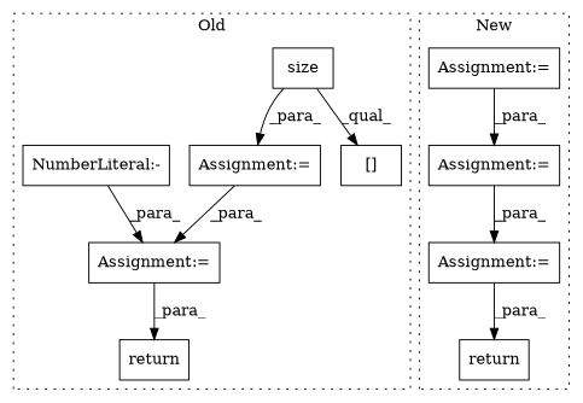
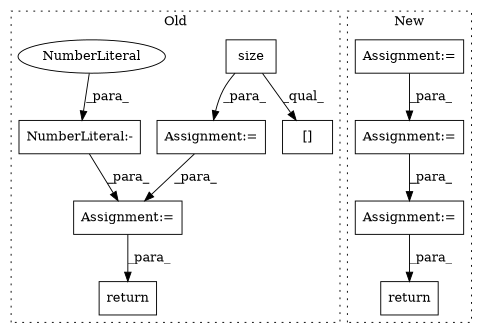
  digraph {
    node [a=7 l=1 shape=box]
    n1 [a=32 l=6 label=size s=1713]
    n2 [a=41 l=7 label=return s=1801]
    n3 [label="Assignment:=" s=1677]
    n4 [label="Assignment:=" s=1746]
    n5 [a=38 label="NumberLiteral:-" s=1764]
+   n6 [a=34 label=NumberLiteral s=1765 shape=ellipse]
    n7 [a=2 l="9,1" label="[]" s="1711,1737"]
    n8 [a=41 l=7 label=return s=1644]
    n9 [label="Assignment:=" s=1433]
    n10 [label="Assignment:=" s=1480]
    n11 [l=2 label="Assignment:=" s=1604]
    subgraph cluster_1 {
      label=Old
      style=dotted
      n1
      n2
      n3
      n4
      n5
+     n6
      n7
    }
    subgraph cluster_2 {
      label=New
      style=dotted
      n8
      n9
      n10
      n11
    }
    n1 -> n3 [label=_para_]
    n1 -> n7 [label=_qual_]
    n3 -> n4 [label=_para_]
    n4 -> n2 [label=_para_]
    n5 -> n4 [label=_para_]
+   n6 -> n5 [label=_para_]
    n9 -> n10 [label=_para_]
    n10 -> n11 [label=_para_]
    n11 -> n8 [label=_para_]
  }
